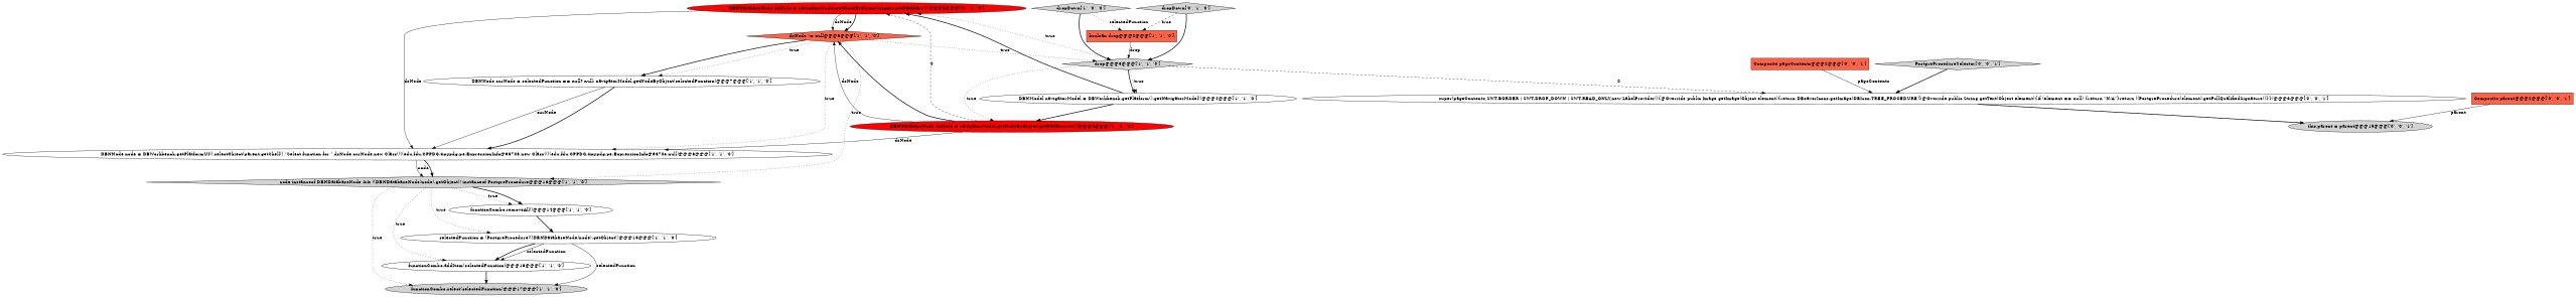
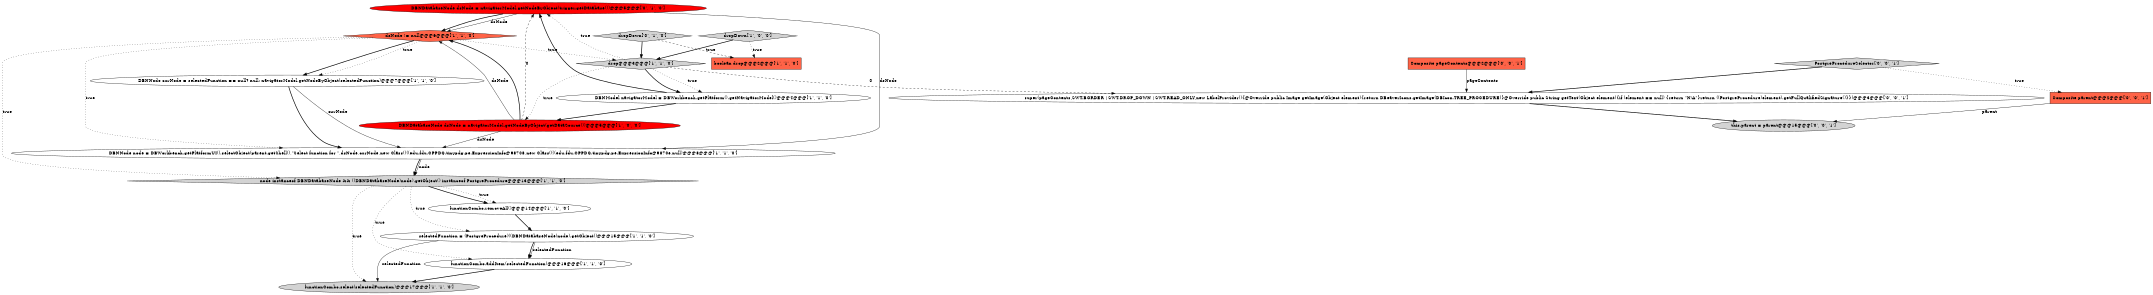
  digraph {
    node [fillcolor=lightgray shape=ellipse style=filled]
    edge [style=bold]
    n1 [label="node instanceof DBNDatabaseNode && ((DBNDatabaseNode)node).getObject() instanceof PostgreProcedure@@@13@@@['1', '1', '0']" shape=diamond]
    n2 [fillcolor=white label="selectedFunction = (PostgreProcedure)((DBNDatabaseNode)node).getObject()@@@15@@@['1', '1', '0']"]
    n3 [fillcolor=white label="functionCombo.removeAll()@@@14@@@['1', '1', '0']"]
    n4 [label="functionCombo.select(selectedFunction)@@@17@@@['1', '1', '0']"]
    n5 [fillcolor=white label="functionCombo.addItem(selectedFunction)@@@16@@@['1', '1', '0']"]
    n6 [fillcolor=red label="DBNDatabaseNode dsNode = navigatorModel.getNodeByObject(trigger.getDatabase())@@@5@@@['0', '1', '0']"]
    n7 [fillcolor=white label="DBNNode node = DBWorkbench.getPlatformUI().selectObject(parent.getShell(),\"Select function for \",dsNode,curNode,new Class((((edu.fdu.CPPDG.tinypdg.pe.ExpressionInfo@98708,new Class((((edu.fdu.CPPDG.tinypdg.pe.ExpressionInfo@9870e,null)@@@8@@@['1', '1', '0']"]
    n8 [fillcolor=tomato label="dsNode != null@@@6@@@['1', '1', '0']" shape=diamond]
    n9 [label="drop@@@3@@@['1', '1', '0']" shape=diamond]
    n10 [fillcolor=white label="DBNNode curNode = selectedFunction == null? null: navigatorModel.getNodeByObject(selectedFunction)@@@7@@@['1', '1', '0']"]
    n11 [fillcolor=white label="DBNModel navigatorModel = DBWorkbench.getPlatform().getNavigatorModel()@@@4@@@['1', '1', '0']"]
    n12 [fillcolor=red label="DBNDatabaseNode dsNode = navigatorModel.getNodeByObject(getDataSource())@@@5@@@['1', '0', '0']"]
    n13 [fillcolor=white label="super(pageContents,SWT.BORDER | SWT.DROP_DOWN | SWT.READ_ONLY,new LabelProvider(){@Override public Image getImage(Object element){return DBeaverIcons.getImage(DBIcon.TREE_PROCEDURE)}@Override public String getText(Object element){if (element == null) {return \"N/A\"}return ((PostgreProcedure)element).getFullQualifiedSignature()}})@@@3@@@['0', '0', '1']"]
    n14 [label="this.parent = parent@@@15@@@['0', '0', '1']"]
    n15 [label="dropDown['1', '0', '0']" shape=diamond]
    n16 [fillcolor=tomato label="boolean drop@@@2@@@['1', '1', '0']" shape=box]
    n17 [fillcolor=tomato label="Composite pageContents@@@2@@@['0', '0', '1']" shape=box]
    n18 [fillcolor=tomato label="Composite parent@@@2@@@['0', '0', '1']" shape=box]
    n19 [label="dropDown['0', '1', '0']" shape=diamond]
    n20 [label="PostgreProcedureSelector['0', '0', '1']" shape=diamond]
    n1 -> n2 [label=true style=dotted]
    n1 -> n3 [label=true style=dotted]
    n1 -> n3
    n1 -> n4 [label=true style=dotted]
    n1 -> n5 [label=true style=dotted]
    n2 -> n4 [label=selectedFunction style=solid]
    n2 -> n5 [label=selectedFunction style=solid]
    n2 -> n5
    n3 -> n2
    n5 -> n4
    n6 -> n7 [label=dsNode style=solid]
    n6 -> n8 [label=dsNode style=solid]
    n6 -> n8
    n7 -> n1 [label="node" style=solid]
    n7 -> n1
    n8 -> n1 [label=true style=dotted]
    n8 -> n7 [label=true style=dotted]
    n8 -> n9 [label=true style=dotted]
    n8 -> n10
    n8 -> n10 [label=true style=dotted]
    n9 -> n6 [label=true style=dotted]
    n9 -> n11 [label=true style=dotted]
    n9 -> n11
    n9 -> n12 [label=true style=dotted]
    n9 -> n13 [label=0 style=dashed]
    n10 -> n7
    n10 -> n7 [label=curNode style=solid]
    n11 -> n6
    n11 -> n12
    n12 -> n6 [label=0 style=dashed]
    n12 -> n7 [label=dsNode style=solid]
    n12 -> n8 [label=dsNode style=solid]
    n12 -> n8
    n13 -> n14
    n15 -> n9
-   n15 -> n16 [label=selectedFunction style=dotted]
-   n16 -> n9 [label=drop style=solid]
+   n15 -> n16 [label=true style=dotted]
    n17 -> n13 [label=pageContents style=solid]
    n18 -> n14 [label=parent style=solid]
    n19 -> n9
    n19 -> n16 [label=true style=dashed]
    n20 -> n13
+   n20 -> n18 [label=true style=dotted]
  }
